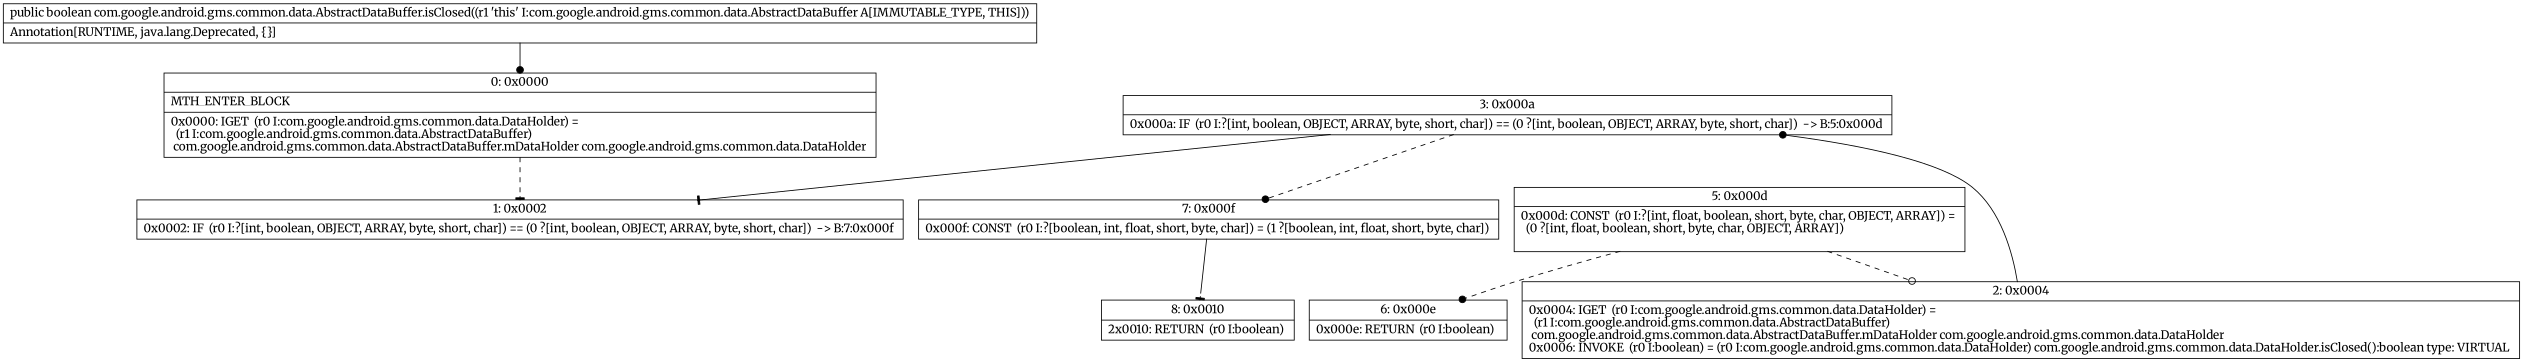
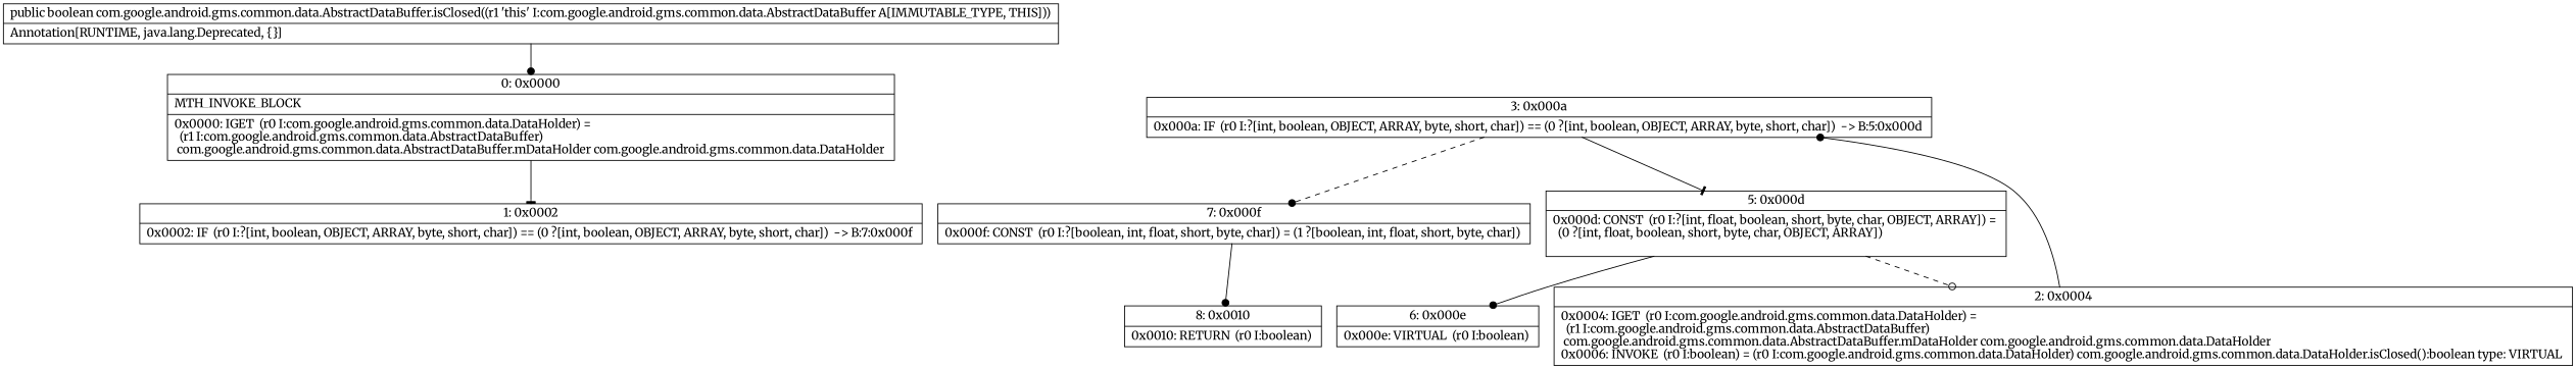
  digraph {
    fontname=Merriweather
    node [fontname=Merriweather shape=record]
    edge [arrowhead=dot fontname=Merriweather]
-   n1 [label="{0\:\ 0x0000|MTH_ENTER_BLOCK\l|0x0000: IGET  (r0 I:com.google.android.gms.common.data.DataHolder) = \l  (r1 I:com.google.android.gms.common.data.AbstractDataBuffer)\l com.google.android.gms.common.data.AbstractDataBuffer.mDataHolder com.google.android.gms.common.data.DataHolder \l}"]
+   n1 [label="{0\:\ 0x0000|MTH_INVOKE_BLOCK\l|0x0000: IGET  (r0 I:com.google.android.gms.common.data.DataHolder) = \l  (r1 I:com.google.android.gms.common.data.AbstractDataBuffer)\l com.google.android.gms.common.data.AbstractDataBuffer.mDataHolder com.google.android.gms.common.data.DataHolder \l}"]
    n2 [label="{1\:\ 0x0002|0x0002: IF  (r0 I:?[int, boolean, OBJECT, ARRAY, byte, short, char]) == (0 ?[int, boolean, OBJECT, ARRAY, byte, short, char])  \-\> B:7:0x000f \l}"]
    n3 [label="{2\:\ 0x0004|0x0004: IGET  (r0 I:com.google.android.gms.common.data.DataHolder) = \l  (r1 I:com.google.android.gms.common.data.AbstractDataBuffer)\l com.google.android.gms.common.data.AbstractDataBuffer.mDataHolder com.google.android.gms.common.data.DataHolder \l0x0006: INVOKE  (r0 I:boolean) = (r0 I:com.google.android.gms.common.data.DataHolder) com.google.android.gms.common.data.DataHolder.isClosed():boolean type: VIRTUAL \l}"]
    n4 [label="{3\:\ 0x000a|0x000a: IF  (r0 I:?[int, boolean, OBJECT, ARRAY, byte, short, char]) == (0 ?[int, boolean, OBJECT, ARRAY, byte, short, char])  \-\> B:5:0x000d \l}"]
    n5 [label="{7\:\ 0x000f|0x000f: CONST  (r0 I:?[boolean, int, float, short, byte, char]) = (1 ?[boolean, int, float, short, byte, char]) \l}"]
-   n6 [label="{8\:\ 0x0010|2x0010: RETURN  (r0 I:boolean) \l}"]
+   n6 [label="{8\:\ 0x0010|0x0010: RETURN  (r0 I:boolean) \l}"]
    n7 [label="{5\:\ 0x000d|0x000d: CONST  (r0 I:?[int, float, boolean, short, byte, char, OBJECT, ARRAY]) = \l  (0 ?[int, float, boolean, short, byte, char, OBJECT, ARRAY])\l \l}"]
-   n8 [label="{6\:\ 0x000e|0x000e: RETURN  (r0 I:boolean) \l}"]
+   n8 [label="{6\:\ 0x000e|0x000e: VIRTUAL  (r0 I:boolean) \l}"]
    n9 [label="{public boolean com.google.android.gms.common.data.AbstractDataBuffer.isClosed((r1 'this' I:com.google.android.gms.common.data.AbstractDataBuffer A[IMMUTABLE_TYPE, THIS]))  | Annotation[RUNTIME, java.lang.Deprecated, \{\}]\l}"]
-   n1 -> n2 [arrowhead=tee style=dashed]
+   n1 -> n2 [arrowhead=tee]
    n3 -> n4
    n4 -> n5 [style=dashed]
-   n4 -> n2 [arrowhead=tee]
-   n5 -> n6 [arrowhead=tee]
+   n4 -> n7 [arrowhead=tee]
+   n5 -> n6
    n7 -> n3 [arrowhead=odot style=dashed]
-   n7 -> n8 [style=dashed]
+   n7 -> n8
    n9 -> n1
  }
